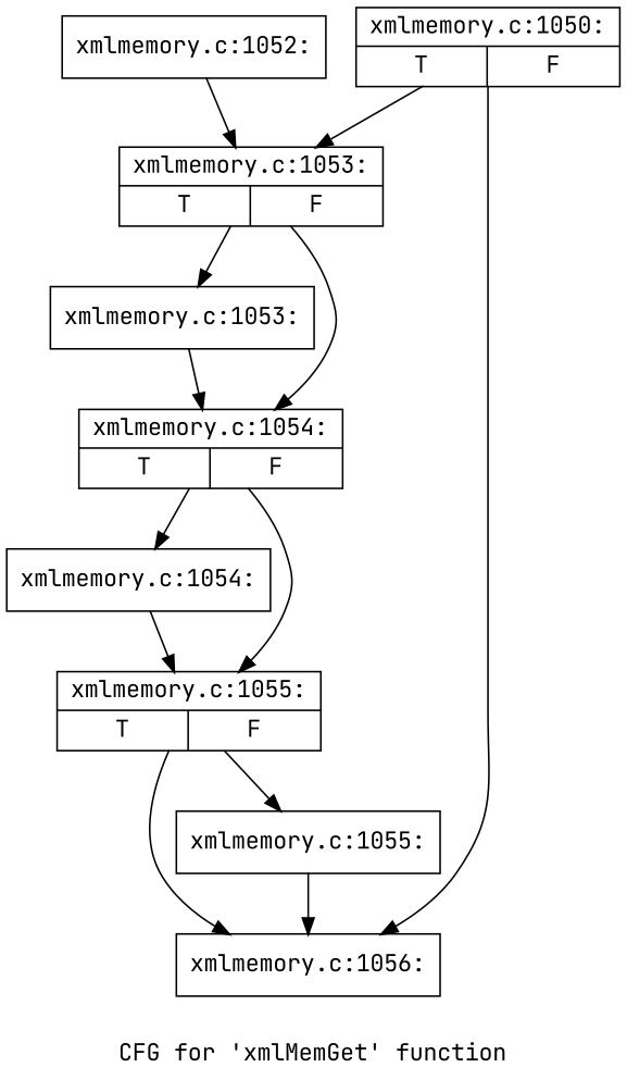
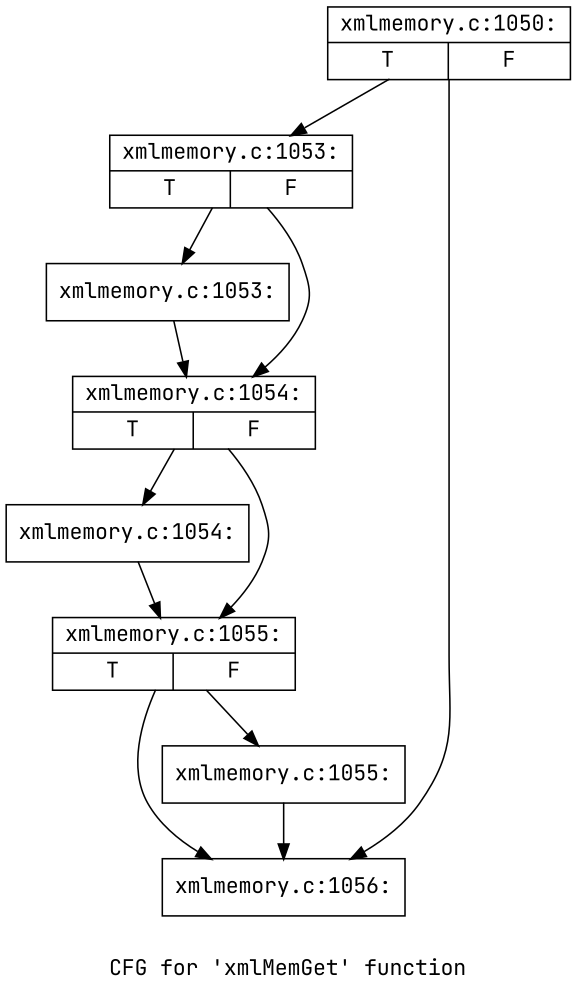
  digraph {
    fontname="JetBrains Mono"
    label="CFG for 'xmlMemGet' function"
    node [fontname="JetBrains Mono" shape=record]
    edge [fontname="JetBrains Mono"]
    n1 [label="{xmlmemory.c:1050:|{<s0>T|<s1>F}}"]
    n2 [label="{xmlmemory.c:1053:|{<s0>T|<s1>F}}"]
    n3 [label="{xmlmemory.c:1056:}"]
-   n4 [label="{xmlmemory.c:1052:}"]
    n5 [label="{xmlmemory.c:1053:}"]
    n6 [label="{xmlmemory.c:1054:|{<s0>T|<s1>F}}"]
    n7 [label="{xmlmemory.c:1054:}"]
    n8 [label="{xmlmemory.c:1055:|{<s0>T|<s1>F}}"]
    n9 [label="{xmlmemory.c:1055:}"]
    n1 -> n2
    n1 -> n3
    n2 -> n5
    n2 -> n6
-   n4 -> n2
    n5 -> n6
    n6 -> n7
    n6 -> n8
    n7 -> n8
    n8 -> n3
    n8 -> n9
    n9 -> n3
  }
